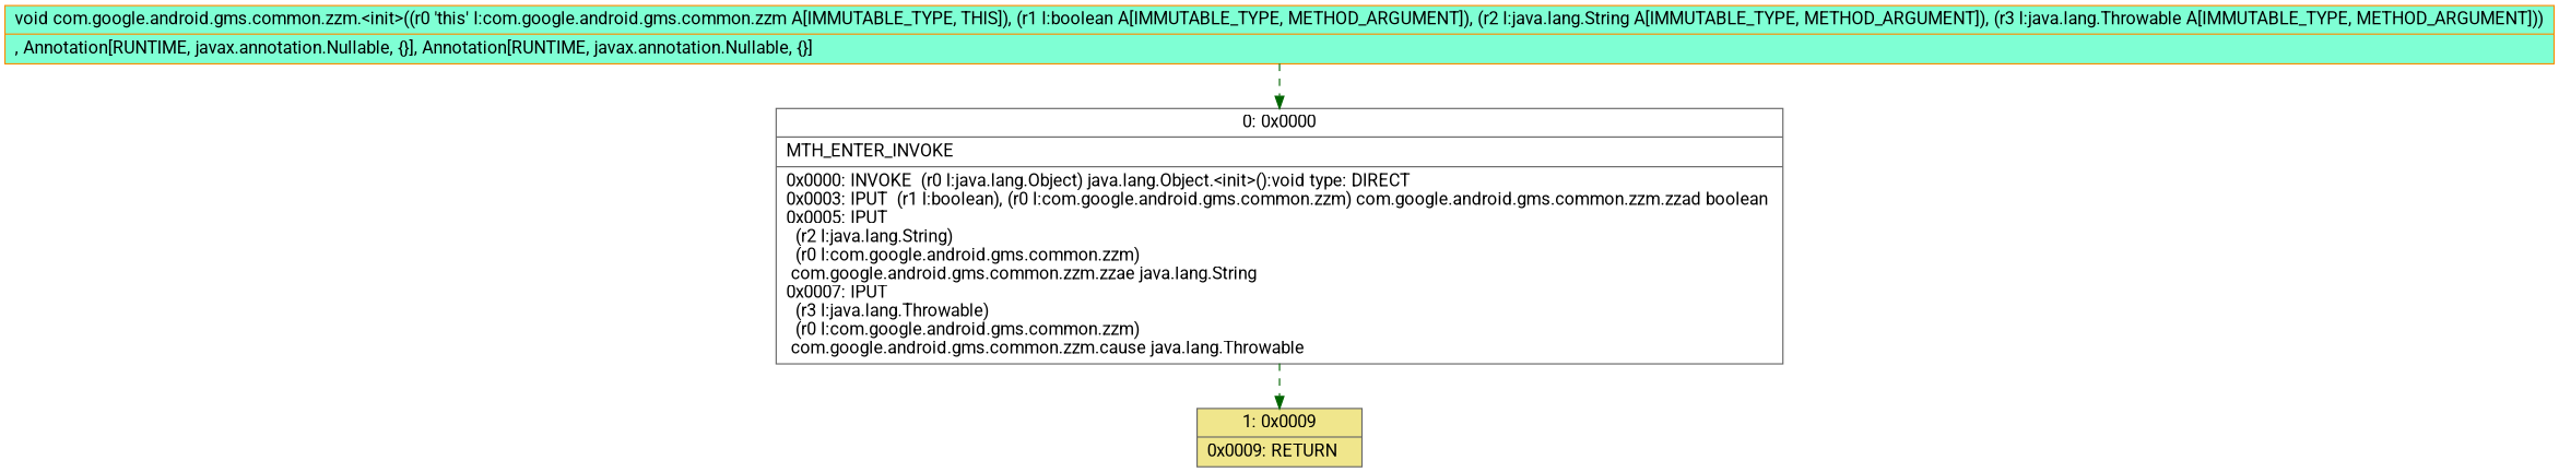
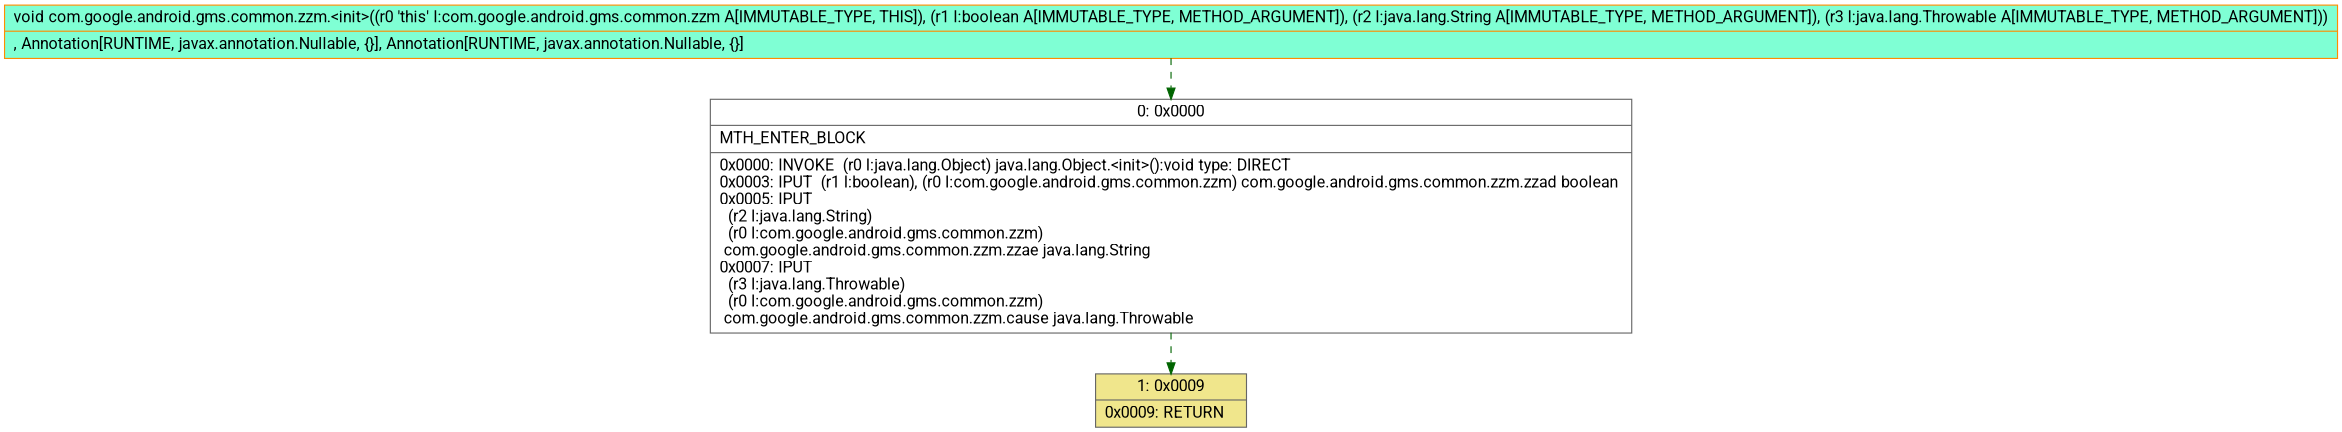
  digraph {
    fontname=Roboto
    node [shape=record style=filled color=gray40 fontname=Roboto]
    edge [color=darkgreen style=dashed fontname=Roboto]
-   n1 [label="{0\:\ 0x0000|MTH_ENTER_INVOKE\l|0x0000: INVOKE  (r0 I:java.lang.Object) java.lang.Object.\<init\>():void type: DIRECT \l0x0003: IPUT  (r1 I:boolean), (r0 I:com.google.android.gms.common.zzm) com.google.android.gms.common.zzm.zzad boolean \l0x0005: IPUT  \l  (r2 I:java.lang.String)\l  (r0 I:com.google.android.gms.common.zzm)\l com.google.android.gms.common.zzm.zzae java.lang.String \l0x0007: IPUT  \l  (r3 I:java.lang.Throwable)\l  (r0 I:com.google.android.gms.common.zzm)\l com.google.android.gms.common.zzm.cause java.lang.Throwable \l}" fillcolor=white]
+   n1 [label="{0\:\ 0x0000|MTH_ENTER_BLOCK\l|0x0000: INVOKE  (r0 I:java.lang.Object) java.lang.Object.\<init\>():void type: DIRECT \l0x0003: IPUT  (r1 I:boolean), (r0 I:com.google.android.gms.common.zzm) com.google.android.gms.common.zzm.zzad boolean \l0x0005: IPUT  \l  (r2 I:java.lang.String)\l  (r0 I:com.google.android.gms.common.zzm)\l com.google.android.gms.common.zzm.zzae java.lang.String \l0x0007: IPUT  \l  (r3 I:java.lang.Throwable)\l  (r0 I:com.google.android.gms.common.zzm)\l com.google.android.gms.common.zzm.cause java.lang.Throwable \l}" fillcolor=white]
    n2 [label="{1\:\ 0x0009|0x0009: RETURN   \l}" fillcolor=khaki]
    n3 [label="{void com.google.android.gms.common.zzm.\<init\>((r0 'this' I:com.google.android.gms.common.zzm A[IMMUTABLE_TYPE, THIS]), (r1 I:boolean A[IMMUTABLE_TYPE, METHOD_ARGUMENT]), (r2 I:java.lang.String A[IMMUTABLE_TYPE, METHOD_ARGUMENT]), (r3 I:java.lang.Throwable A[IMMUTABLE_TYPE, METHOD_ARGUMENT]))  | , Annotation[RUNTIME, javax.annotation.Nullable, \{\}], Annotation[RUNTIME, javax.annotation.Nullable, \{\}]\l}" fillcolor=aquamarine color=darkorange]
    n1 -> n2
    n3 -> n1
  }
